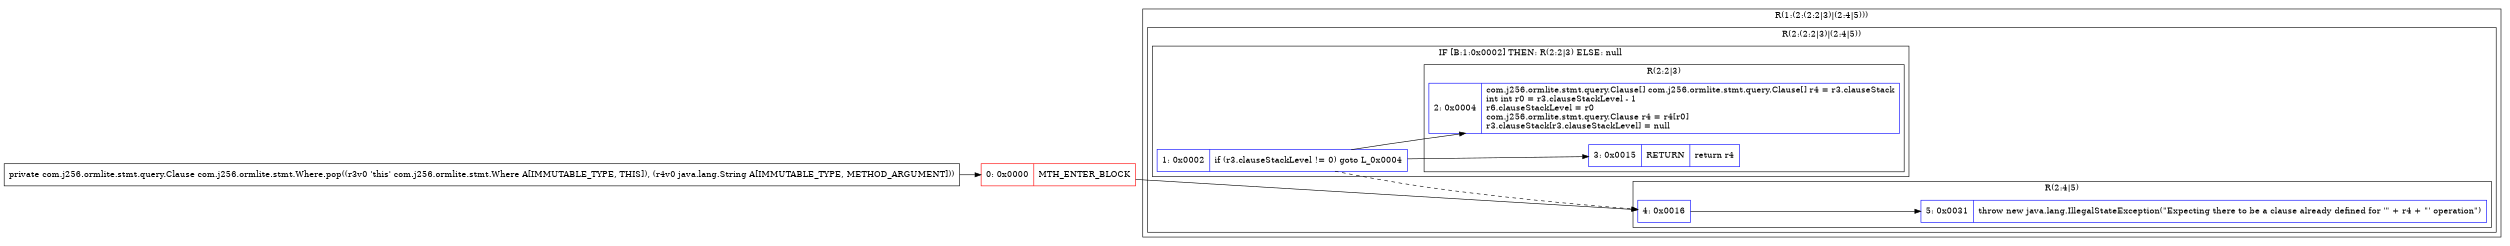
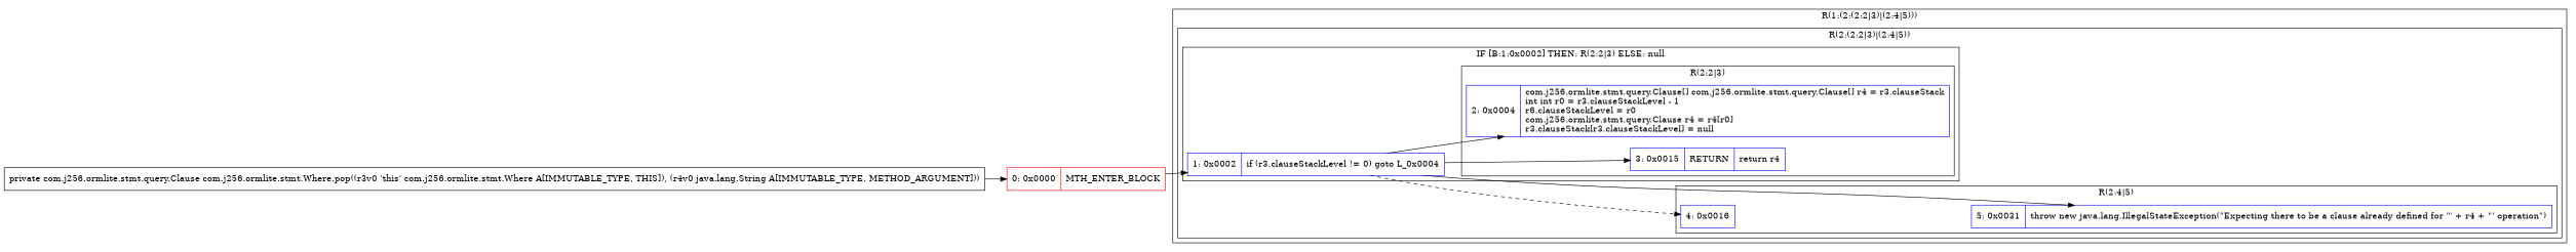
  digraph {
    rankdir=LR
    node [color=blue shape=record]
    n1 [label="{2\:\ 0x0004|com.j256.ormlite.stmt.query.Clause[] com.j256.ormlite.stmt.query.Clause[] r4 = r3.clauseStack\lint int r0 = r3.clauseStackLevel \- 1\lr6.clauseStackLevel = r0\lcom.j256.ormlite.stmt.query.Clause r4 = r4[r0]\lr3.clauseStack[r3.clauseStackLevel] = null\l}"]
    n2 [label="{3\:\ 0x0015|RETURN\l|return r4\l}"]
    n3 [label="{1\:\ 0x0002|if (r3.clauseStackLevel != 0) goto L_0x0004\l}"]
    n4 [label="{4\:\ 0x0016}"]
    n5 [label="{5\:\ 0x0031|throw new java.lang.IllegalStateException(\"Expecting there to be a clause already defined for '\" + r4 + \"' operation\")\l}"]
    n6 [color=red label="{0\:\ 0x0000|MTH_ENTER_BLOCK\l}"]
    n7 [label="{private com.j256.ormlite.stmt.query.Clause com.j256.ormlite.stmt.Where.pop((r3v0 'this' com.j256.ormlite.stmt.Where A[IMMUTABLE_TYPE, THIS]), (r4v0 java.lang.String A[IMMUTABLE_TYPE, METHOD_ARGUMENT])) }" color=""]
    subgraph cluster_1 {
      label="R(1:(2:(2:2|3)|(2:4|5)))"
      subgraph cluster_2 {
        label="R(2:(2:2|3)|(2:4|5))"
        subgraph cluster_3 {
          label="IF [B:1:0x0002] THEN: R(2:2|3) ELSE: null"
          n3
          subgraph cluster_4 {
            label="R(2:2|3)"
            n1
            n2
          }
        }
        subgraph cluster_5 {
          label="R(2:4|5)"
          n4
          n5
        }
      }
    }
    n3 -> n1
    n3 -> n2
    n3 -> n4 [style=dashed]
-   n4 -> n5
-   n6 -> n4
+   n3 -> n5
+   n6 -> n3
    n7 -> n6
  }
